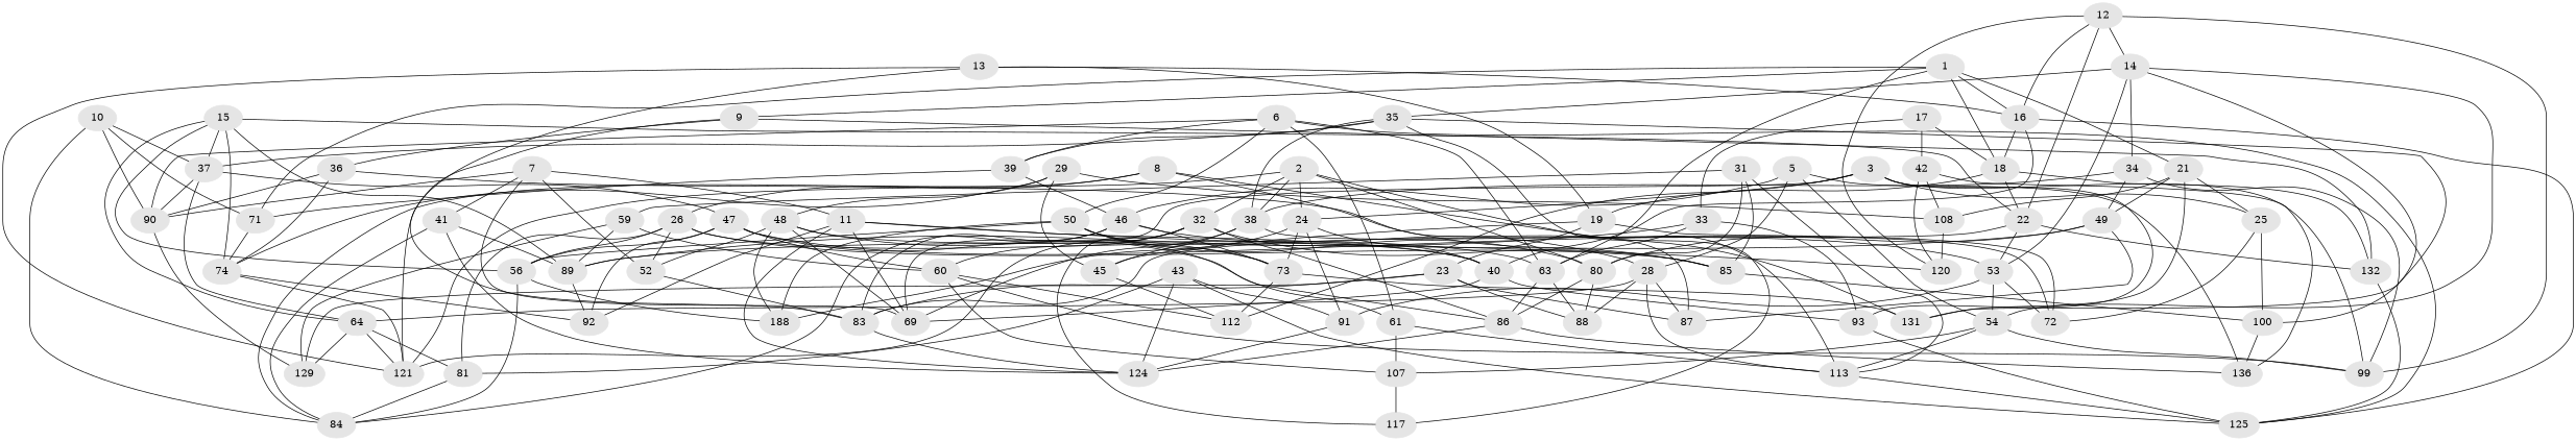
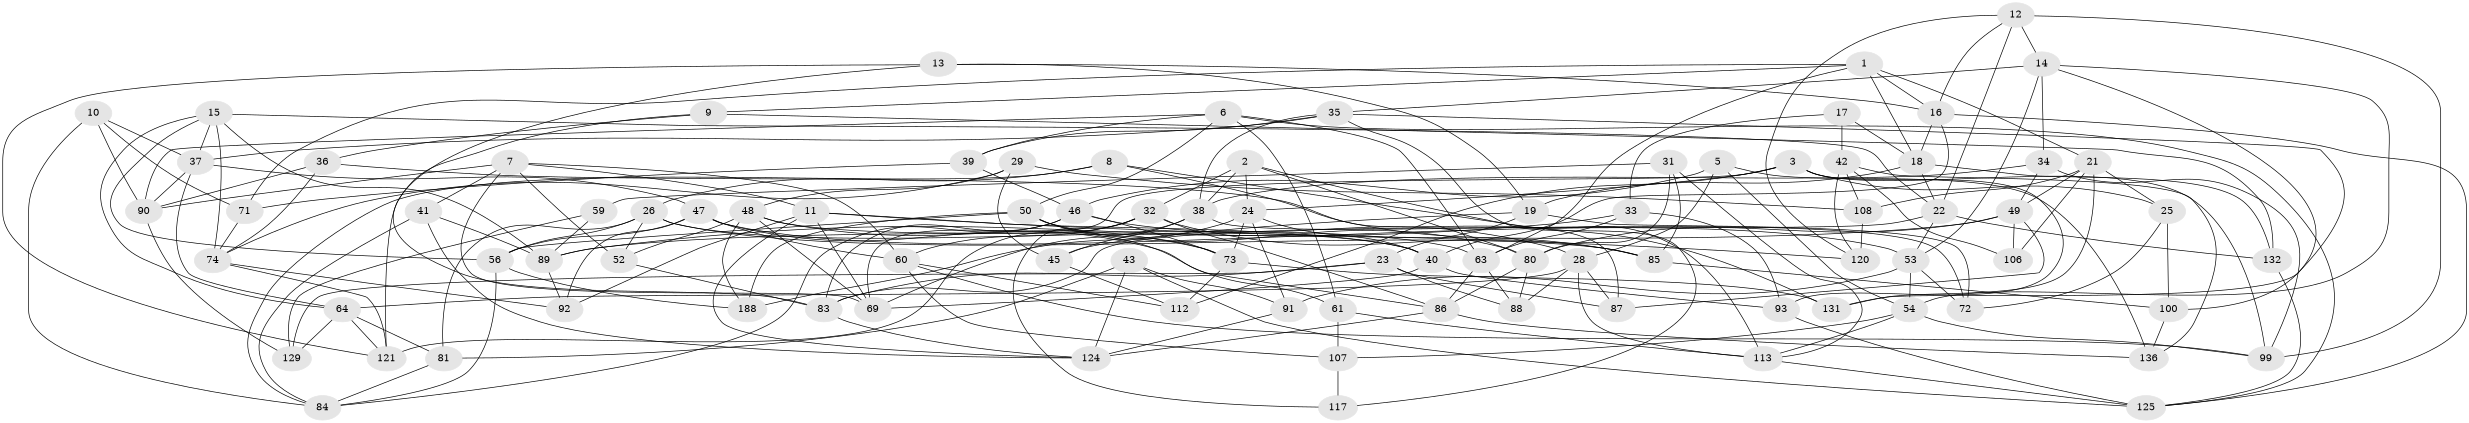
  graph {
    node [color=gray90 style=filled]
    1 [super="+4"]
    9
    16 [super="+143"]
    18 [super="+55"]
    21 [super="+98"]
    63 [super="+67"]
    71
    121 [super="+127"]
    36
    n10 [label=132]
    125 [super="+140"]
    40 [super="+76"]
    22 [super="+137"]
    19 [super="+102"]
    25
    131
    49 [super="+135"]
+   106
    108
    88
    86 [super="+110"]
    74 [super="+96"]
    2 [super="+138"]
    24 [super="+142"]
    32 [super="+77"]
    38 [super="+104"]
    80 [super="+128"]
    113 [super="+126"]
    73 [super="+79"]
    91
    n31 [label=188]
    85 [super="+130"]
    60 [super="+105"]
    117
    69 [super="+133"]
    45
    72
    3 [super="+134"]
    93
    99 [super="+101"]
    112
    100
    46 [super="+115"]
    n44 [label=28 super="+82"]
    84 [super="+97"]
    83 [super="+139"]
    5
    54 [super="+65"]
    136
    107
    87
    n52 [label=64 super="+95"]
    6 [super="+27"]
    39
    50 [super="+62"]
    61
    90 [super="+114"]
    56 [super="+111"]
    129
    7 [super="+20"]
    11 [super="+44"]
    41 [super="+109"]
    52
    92
    120
    124 [super="+132"]
    89 [super="+119"]
    26 [super="+30"]
    81
    8
    37 [super="+68"]
    47 [super="+94"]
    10
    12 [super="+28"]
    14 [super="+123"]
    34
    35 [super="+51"]
    53 [super="+64"]
    13
    23 [super="+103"]
    15 [super="+57"]
    17
    33
    42 [super="+78"]
    29 [super="+75"]
    48 [super="+116"]
    31
    59
    43
    1 -- 9
    1 -- 16
    1 -- 18
    1 -- 21
    1 -- 63
    1 -- 71
    9 -- 121
    9 -- 36
    9 -- n10
    16 -- 18
    16 -- 125
    16 -- 40
    18 -- n10
    18 -- 22
    18 -- 19
    21 -- 25
    21 -- 131
    21 -- 49
+   21 -- 106
    21 -- 108
    63 -- 88
    63 -- 86
    71 -- 74
    36 -- 74
    36 -- 85
    36 -- 90
    n10 -- 125
    40 -- 69
    40 -- 93
    22 -- n10
    22 -- 83
    22 -- 53
    19 -- 45
    19 -- 72
    19 -- 23 [weight=2]
    25 -- 72
    25 -- 100
+   49 -- 106
    49 -- 80
    49 -- 87
    49 -- 89
    108 -- 120
    86 -- 136
    86 -- 124
    74 -- 121
    74 -- 92
-   2 -- 121
    2 -- 24
    2 -- 32
    2 -- 38
    2 -- 80
    2 -- 113
    24 -- 40
    24 -- 73
    24 -- 91
    24 -- n31
    32 -- 121
    32 -- 86
    32 -- 85
    32 -- 60
    32 -- 117
    38 -- 69
    38 -- 45
    38 -- 72
    80 -- 88
    80 -- 86
    113 -- 125
    73 -- 131
    73 -- 112
    91 -- 124
    85 -- 100
    60 -- 99
    60 -- 112
    60 -- 107
    45 -- 112
    3 -- 25
    3 -- 24
    3 -- 69
    3 -- 93
    3 -- 99
    3 -- 112
    93 -- 125
    100 -- 136
    46 -- 73
    46 -- n44
    46 -- 84
    46 -- 83
    n44 -- 88
    n44 -- 113
    n44 -- 87
    n44 -- n52
    83 -- 124
    5 -- 46
    5 -- n44
    5 -- 54
    5 -- 136
    54 -- 113
    54 -- 99
    54 -- 107
    107 -- 117
    n52 -- 121
    n52 -- 129
    n52 -- 81
    6 -- 63
    6 -- 125
    6 -- 39
    6 -- 50
    6 -- 61
    6 -- 90
    39 -- 71
    39 -- 46
    50 -- 80
    50 -- 73
    50 -- n31
    50 -- 61
    50 -- 56
    61 -- 113
    61 -- 107
    90 -- 129
    56 -- n31
    56 -- 84
    7 -- 69
    7 -- 90
    7 -- 11
    7 -- 41
    7 -- 52
    11 -- 40
    11 -- 69
    11 -- 92
    11 -- 120
    11 -- 124
    41 -- 84
    41 -- 124
    41 -- 89
    52 -- 83
    89 -- 92
    26 -- 40
    26 -- 85
    26 -- 56
    26 -- 52
    26 -- 81
    81 -- 84
    8 -- 131
    8 -- 84
    8 -- 87
    8 -- 26
    37 -- n52
    37 -- 90
    37 -- 47
    47 -- 86
    47 -- 60
    47 -- 56
    47 -- 92
    47 -- 53
    10 -- 71
    10 -- 84
    10 -- 90
    10 -- 37
    12 -- 16
    12 -- 22
    12 -- 99 [weight=2]
    12 -- 120
    12 -- 14
    14 -- 131
    14 -- 54
    14 -- 34
    14 -- 35
    14 -- 53
    34 -- 49
    34 -- 38
    34 -- 99
    35 -- 38
    35 -- 117
    35 -- 100
    35 -- 39
    35 -- 37
    53 -- 91
    53 -- 72
    53 -- 54
    13 -- 16
    13 -- 121
    13 -- 19
    13 -- 83
    23 -- 88
    23 -- 83
    23 -- 87
    23 -- 129
    15 -- 22
    15 -- 74
    15 -- n52
    15 -- 56
    15 -- 89
    15 -- 37
    17 -- 18
    17 -- 33
    17 -- 42
    33 -- 63
    33 -- 93
    33 -- 89
+   42 -- 106 [weight=2]
    42 -- 108
    42 -- 136
    42 -- 120
    29 -- 108
    29 -- 74
    29 -- 45
    29 -- 48
    48 -- 63
    48 -- 73
    48 -- n31
    48 -- 69
    48 -- 52
    31 -- 80
    31 -- 113
    31 -- 85
    31 -- 59
-   59 -- 60
+   7 -- 60
    59 -- 129
    59 -- 89
    43 -- 125
    43 -- 91
    43 -- 124
    43 -- 81
  }
